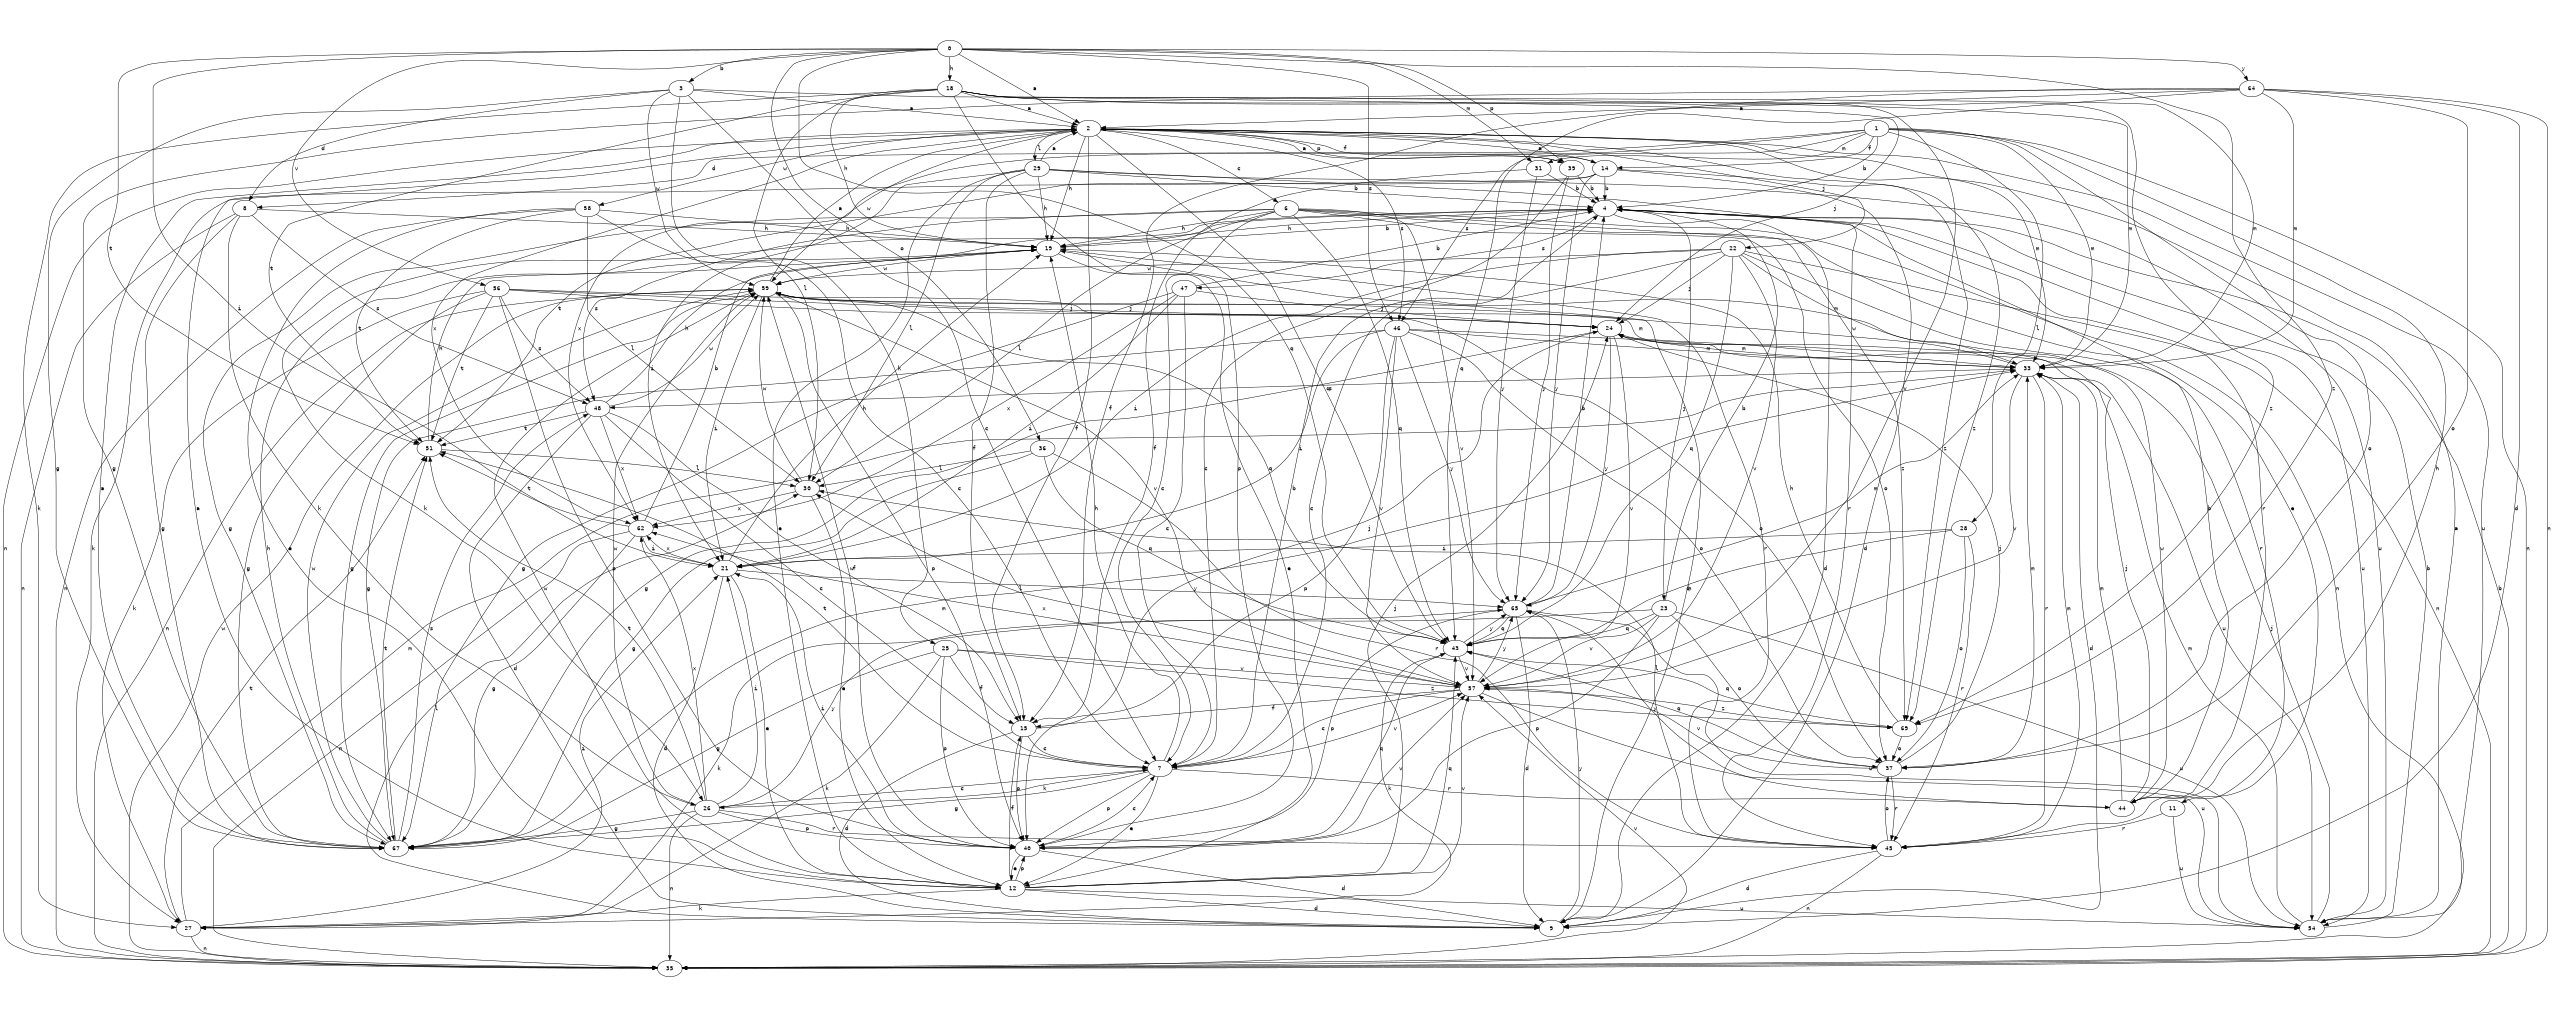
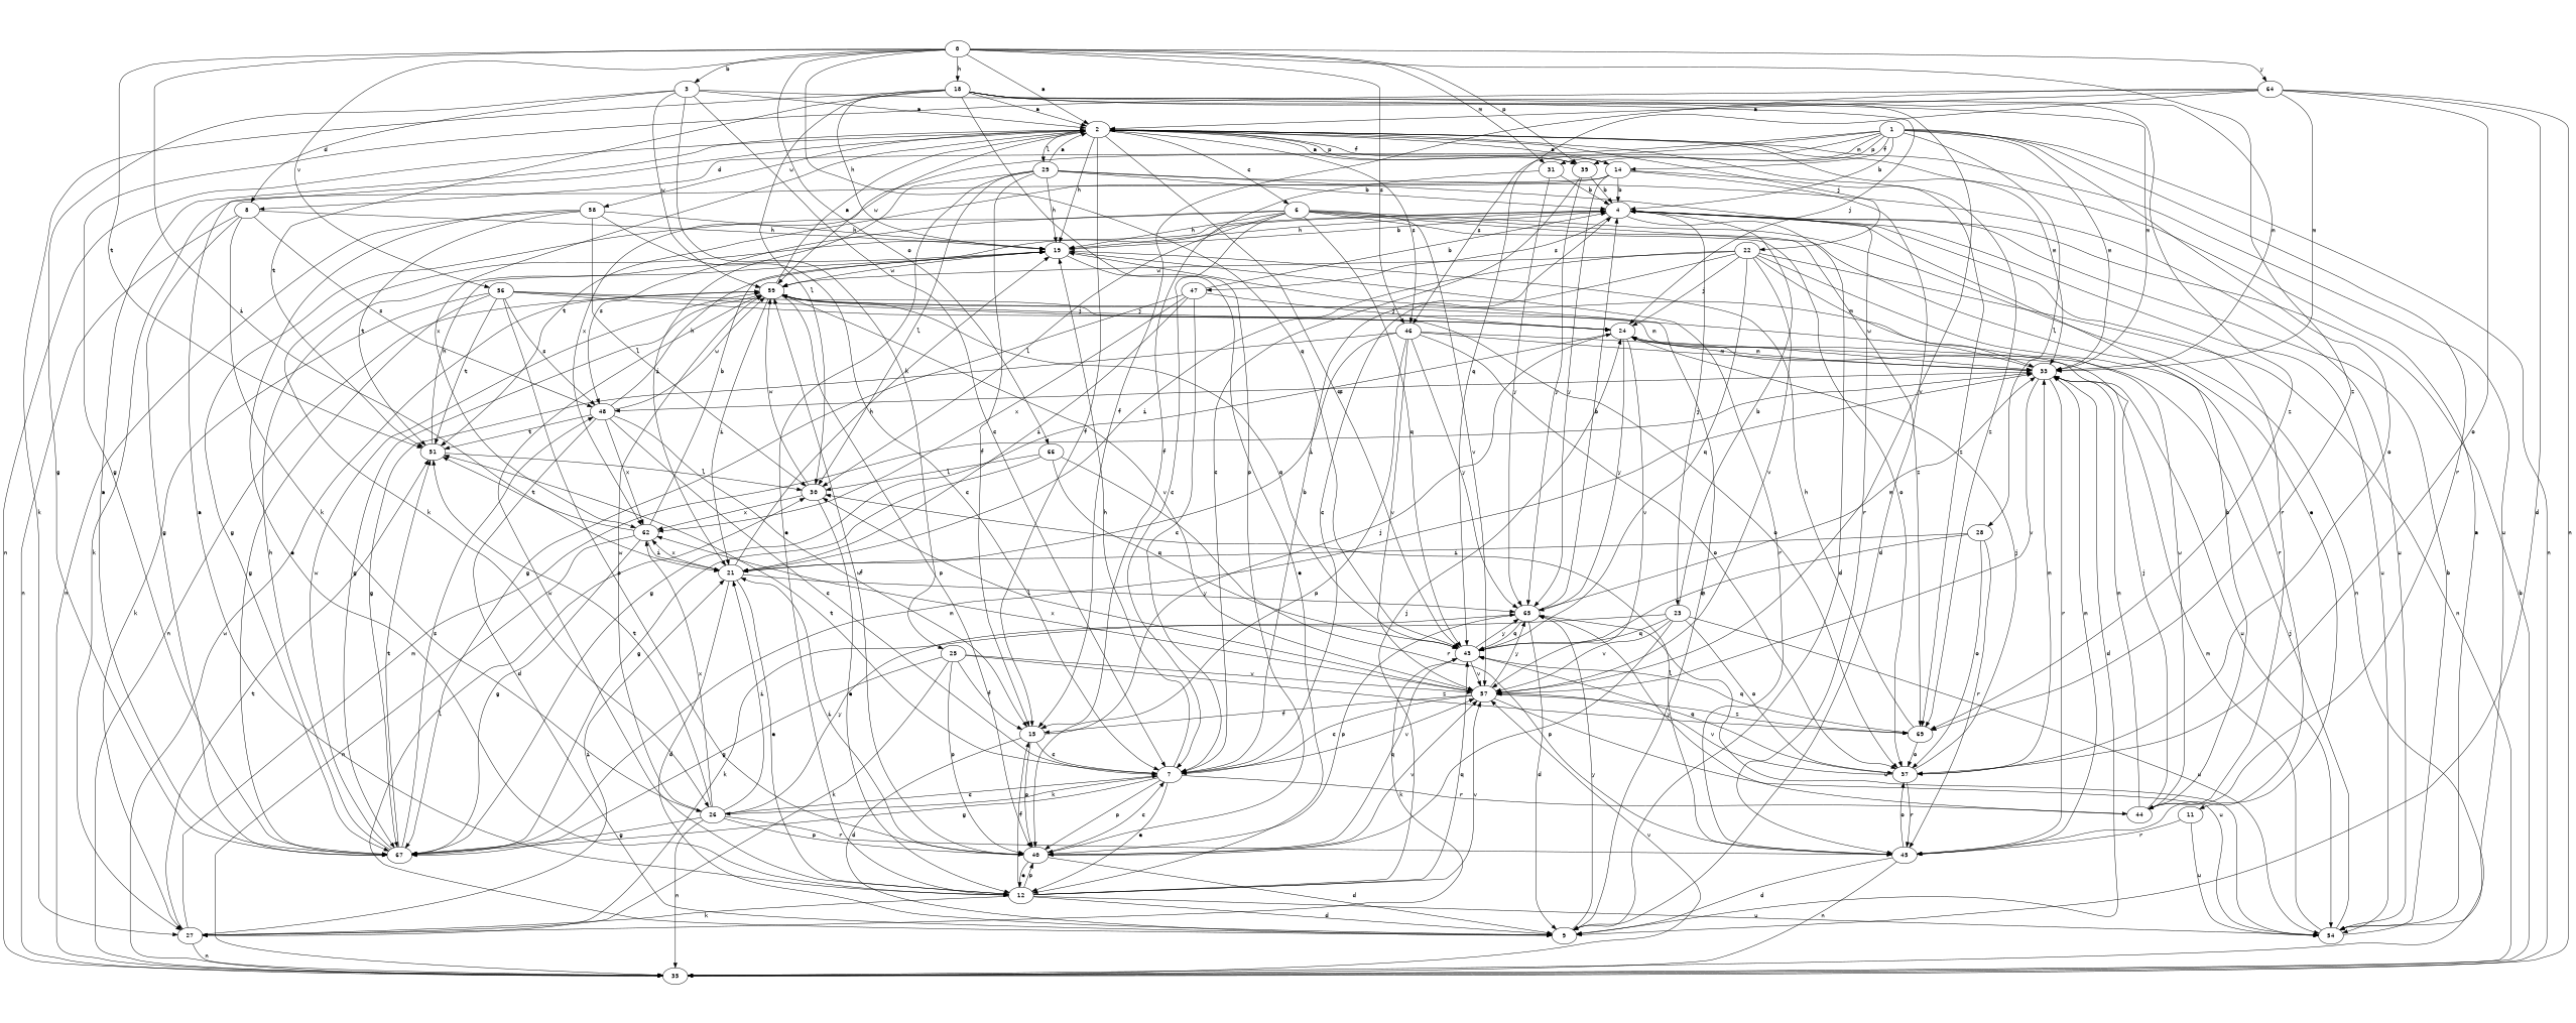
  strict digraph {
    fontname="DejaVu Sans Mono"
    node [fontname="DejaVu Sans Mono"]
    edge [fontname="DejaVu Sans Mono"]
    0
    2
    3
    18
    21
    31
-   36
+   36 [label=66]
    39
    43
    46
    51
    56
    64
    69
    14
    33
    35
    62
    6
    15
    19
    22
    29
    54
    58
    59
    8
    7
    n29 [label=67]
    25
    30
    57
    40
    24
    27
    9
    12
    65
    4
    45
    37
    48
    1
    28
    44
    23
    26
    47
    11
    0 -> 2 [label=a]
    0 -> 3 [label=b]
    0 -> 18 [label=h]
    0 -> 21 [label=i]
    0 -> 31 [label=m]
    0 -> 36 [label=o]
    0 -> 39 [label=p]
    0 -> 43 [label=q]
    0 -> 46 [label=s]
    0 -> 51 [label=t]
    0 -> 56 [label=v]
    0 -> 64 [label=y]
    0 -> 69 [label=z]
    2 -> 39 [label=p]
    2 -> 43 [label=q]
    2 -> 46 [label=s]
    2 -> 69 [label=z]
    2 -> 14 [label=f]
    2 -> 33 [label=m]
    2 -> 35 [label=n]
    2 -> 62 [label=x]
    2 -> 6 [label=c]
    2 -> 15 [label=f]
    2 -> 19 [label=h]
    2 -> 22 [label=j]
    2 -> 29 [label=l]
    2 -> 54 [label=u]
    2 -> 58 [label=w]
    2 -> 59 [label=w]
    3 -> 2 [label=a]
    3 -> 33 [label=m]
    3 -> 59 [label=w]
    3 -> 8 [label=d]
    3 -> 7 [label=c]
    3 -> n29 [label=g]
    3 -> 25 [label=k]
    18 -> 2 [label=a]
    18 -> 51 [label=t]
    18 -> 69 [label=z]
    18 -> 33 [label=m]
    18 -> 19 [label=h]
    18 -> 30 [label=l]
    18 -> 57 [label=v]
    18 -> 40 [label=p]
    18 -> 24 [label=j]
    18 -> 27 [label=k]
    21 -> 62 [label=x]
    21 -> 19 [label=h]
    21 -> 9 [label=d]
    21 -> 12 [label=e]
    21 -> 65 [label=y]
    31 -> 15 [label=f]
    31 -> 65 [label=y]
    31 -> 4 [label=b]
    36 -> 43 [label=q]
    36 -> n29 [label=g]
    36 -> 30 [label=l]
    36 -> 45 [label=r]
    39 -> 2 [label=a]
    39 -> 7 [label=c]
    39 -> 65 [label=y]
    39 -> 4 [label=b]
    43 -> 57 [label=v]
    43 -> 27 [label=k]
    43 -> 65 [label=y]
    46 -> 21 [label=i]
    46 -> 33 [label=m]
    46 -> 54 [label=u]
    46 -> n29 [label=g]
    46 -> 57 [label=v]
    46 -> 40 [label=p]
    46 -> 65 [label=y]
    46 -> 37 [label=o]
    51 -> 19 [label=h]
    51 -> 30 [label=l]
    56 -> 51 [label=t]
    56 -> 33 [label=m]
    56 -> n29 [label=g]
    56 -> 40 [label=p]
    56 -> 24 [label=j]
    56 -> 27 [label=k]
    56 -> 37 [label=o]
    56 -> 48 [label=s]
    64 -> 2 [label=a]
    64 -> 43 [label=q]
    64 -> 33 [label=m]
    64 -> 35 [label=n]
    64 -> 15 [label=f]
    64 -> n29 [label=g]
    64 -> 9 [label=d]
    64 -> 37 [label=o]
    69 -> 43 [label=q]
    69 -> 19 [label=h]
    69 -> 37 [label=o]
    14 -> 2 [label=a]
    14 -> 51 [label=t]
    14 -> 69 [label=z]
    14 -> 27 [label=k]
    14 -> 9 [label=d]
    14 -> 65 [label=y]
    14 -> 4 [label=b]
    33 -> 59 [label=w]
    33 -> 57 [label=v]
    33 -> 9 [label=d]
    33 -> 45 [label=r]
    33 -> 48 [label=s]
    35 -> 59 [label=w]
    35 -> 57 [label=v]
    35 -> 4 [label=b]
    62 -> 21 [label=i]
    62 -> 51 [label=t]
    62 -> 35 [label=n]
    62 -> n29 [label=g]
    62 -> 4 [label=b]
    6 -> 43 [label=q]
    6 -> 69 [label=z]
    6 -> 35 [label=n]
    6 -> 19 [label=h]
    6 -> 7 [label=c]
    6 -> n29 [label=g]
    6 -> 30 [label=l]
    6 -> 57 [label=v]
    6 -> 37 [label=o]
    6 -> 48 [label=s]
    6 -> 11 [label=e]
    15 -> 7 [label=c]
    15 -> 40 [label=p]
    15 -> 24 [label=j]
    15 -> 9 [label=d]
    19 -> 59 [label=w]
    19 -> 12 [label=e]
    19 -> 4 [label=b]
    19 -> 45 [label=r]
    22 -> 21 [label=i]
    22 -> 43 [label=q]
    22 -> 33 [label=m]
    22 -> 35 [label=n]
    22 -> 59 [label=w]
    22 -> 7 [label=c]
    22 -> 57 [label=v]
    22 -> 24 [label=j]
    22 -> 45 [label=r]
    29 -> 2 [label=a]
    29 -> 21 [label=i]
    29 -> 15 [label=f]
    29 -> 19 [label=h]
    29 -> 54 [label=u]
    29 -> 30 [label=l]
    29 -> 12 [label=e]
    29 -> 4 [label=b]
    29 -> 45 [label=r]
    54 -> 2 [label=a]
    54 -> 33 [label=m]
    54 -> 24 [label=j]
    54 -> 4 [label=b]
    58 -> 51 [label=t]
    58 -> 35 [label=n]
    58 -> 19 [label=h]
    58 -> 7 [label=c]
    58 -> 30 [label=l]
    58 -> 12 [label=e]
    59 -> 2 [label=a]
    59 -> 21 [label=i]
    59 -> 43 [label=q]
    59 -> 35 [label=n]
    59 -> n29 [label=g]
    59 -> 57 [label=v]
    59 -> 40 [label=p]
    59 -> 24 [label=j]
    8 -> 35 [label=n]
    8 -> 19 [label=h]
    8 -> n29 [label=g]
    8 -> 48 [label=s]
    8 -> 26 [label=k]
    7 -> 51 [label=t]
    7 -> 19 [label=h]
    7 -> n29 [label=g]
    7 -> 57 [label=v]
    7 -> 40 [label=p]
    7 -> 12 [label=e]
    7 -> 4 [label=b]
    7 -> 44 [label=r]
    7 -> 26 [label=k]
    n29 -> 2 [label=a]
    n29 -> 51 [label=t]
    n29 -> 33 [label=m]
    n29 -> 19 [label=h]
    n29 -> 59 [label=w]
    n29 -> 48 [label=s]
    25 -> 69 [label=z]
    25 -> 15 [label=f]
    25 -> n29 [label=g]
    25 -> 57 [label=v]
    25 -> 40 [label=p]
    25 -> 27 [label=k]
    30 -> 62 [label=x]
    30 -> 59 [label=w]
    30 -> 12 [label=e]
    57 -> 69 [label=z]
    57 -> 62 [label=x]
    57 -> 15 [label=f]
    57 -> 54 [label=u]
    57 -> 7 [label=c]
    57 -> 30 [label=l]
    57 -> 65 [label=y]
    40 -> 21 [label=i]
    40 -> 43 [label=q]
    40 -> 59 [label=w]
    40 -> 7 [label=c]
    40 -> 57 [label=v]
    40 -> 9 [label=d]
    40 -> 12 [label=e]
    24 -> 33 [label=m]
    24 -> n29 [label=g]
    24 -> 57 [label=v]
    24 -> 65 [label=y]
    27 -> 21 [label=i]
    27 -> 51 [label=t]
    27 -> 33 [label=m]
    27 -> 35 [label=n]
    9 -> 19 [label=h]
    9 -> 30 [label=l]
    9 -> 65 [label=y]
    12 -> 2 [label=a]
    12 -> 43 [label=q]
    12 -> 15 [label=f]
    12 -> 54 [label=u]
    12 -> 59 [label=w]
    12 -> 57 [label=v]
    12 -> 40 [label=p]
    12 -> 24 [label=j]
    12 -> 27 [label=k]
    12 -> 9 [label=d]
    65 -> 43 [label=q]
    65 -> 33 [label=m]
    65 -> 54 [label=u]
    65 -> 40 [label=p]
    65 -> 9 [label=d]
    65 -> 4 [label=b]
    4 -> 19 [label=h]
    4 -> 54 [label=u]
    4 -> 9 [label=d]
    4 -> 44 [label=r]
    4 -> 23 [label=j]
    4 -> 26 [label=k]
    4 -> 47 [label=s]
    45 -> 33 [label=m]
    45 -> 35 [label=n]
    45 -> 30 [label=l]
    45 -> 9 [label=d]
    45 -> 37 [label=o]
    37 -> 43 [label=q]
    37 -> 33 [label=m]
    37 -> 57 [label=v]
    37 -> 24 [label=j]
    37 -> 45 [label=r]
    48 -> 51 [label=t]
    48 -> 62 [label=x]
    48 -> 15 [label=f]
    48 -> 19 [label=h]
    48 -> 59 [label=w]
    48 -> 7 [label=c]
    48 -> 9 [label=d]
    1 -> 31 [label=m]
+   1 -> 39 [label=p]
    1 -> 46 [label=s]
    1 -> 14 [label=f]
    1 -> 33 [label=m]
    1 -> 35 [label=n]
    1 -> 62 [label=x]
    1 -> 8 [label=d]
    1 -> 4 [label=b]
    1 -> 37 [label=o]
    1 -> 28 [label=l]
-   1 -> 44 [label=h]
+   1 -> 44 [label=r]
    28 -> 21 [label=i]
    28 -> 43 [label=q]
    28 -> 45 [label=r]
    28 -> 37 [label=o]
    44 -> 33 [label=m]
    44 -> 59 [label=w]
    44 -> 24 [label=j]
    44 -> 65 [label=y]
    44 -> 4 [label=b]
    23 -> 43 [label=q]
    23 -> 54 [label=u]
    23 -> 57 [label=v]
    23 -> 40 [label=p]
    23 -> 27 [label=k]
    23 -> 4 [label=b]
    23 -> 37 [label=o]
    26 -> 21 [label=i]
    26 -> 51 [label=t]
    26 -> 35 [label=n]
    26 -> 62 [label=x]
    26 -> 59 [label=w]
    26 -> 7 [label=c]
    26 -> n29 [label=g]
    26 -> 40 [label=p]
    26 -> 65 [label=y]
    26 -> 45 [label=r]
    47 -> 21 [label=i]
    47 -> 62 [label=x]
    47 -> 7 [label=c]
    47 -> n29 [label=g]
    47 -> 24 [label=j]
    47 -> 4 [label=b]
    11 -> 54 [label=u]
    11 -> 45 [label=r]
  }
